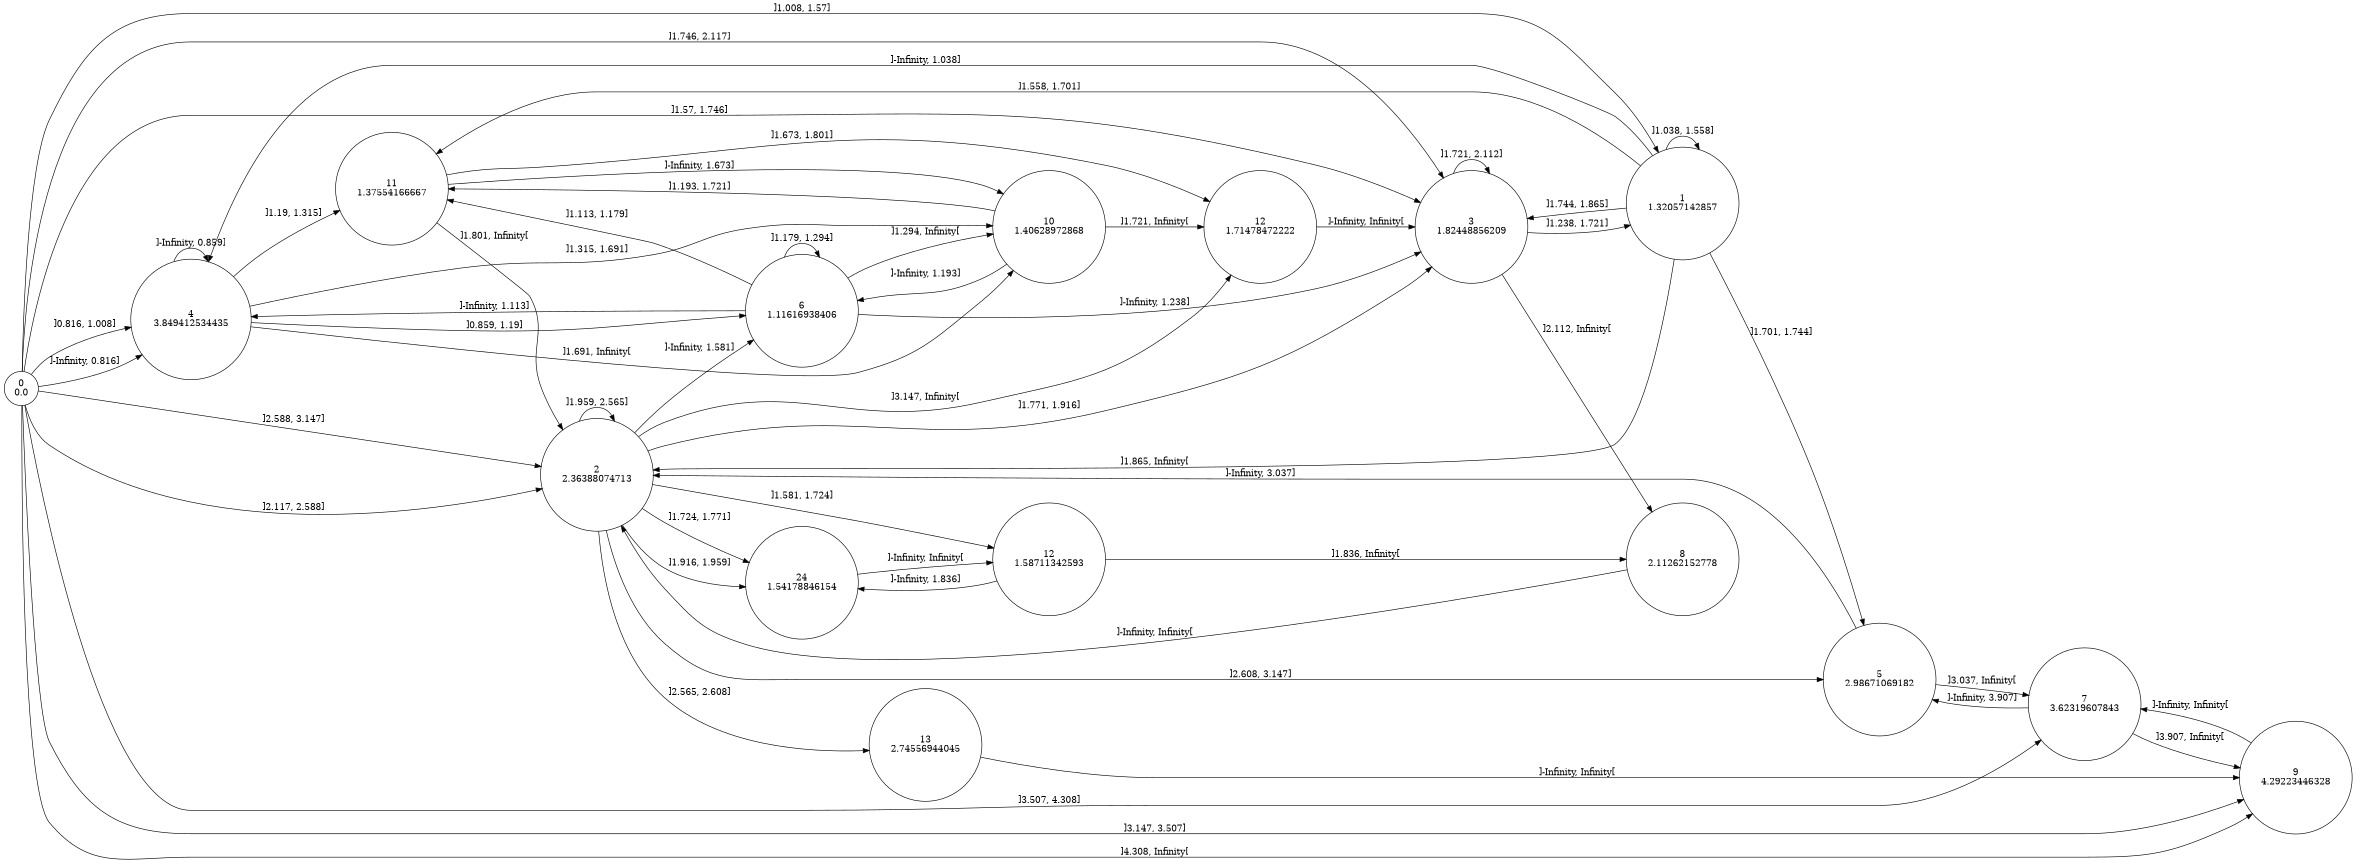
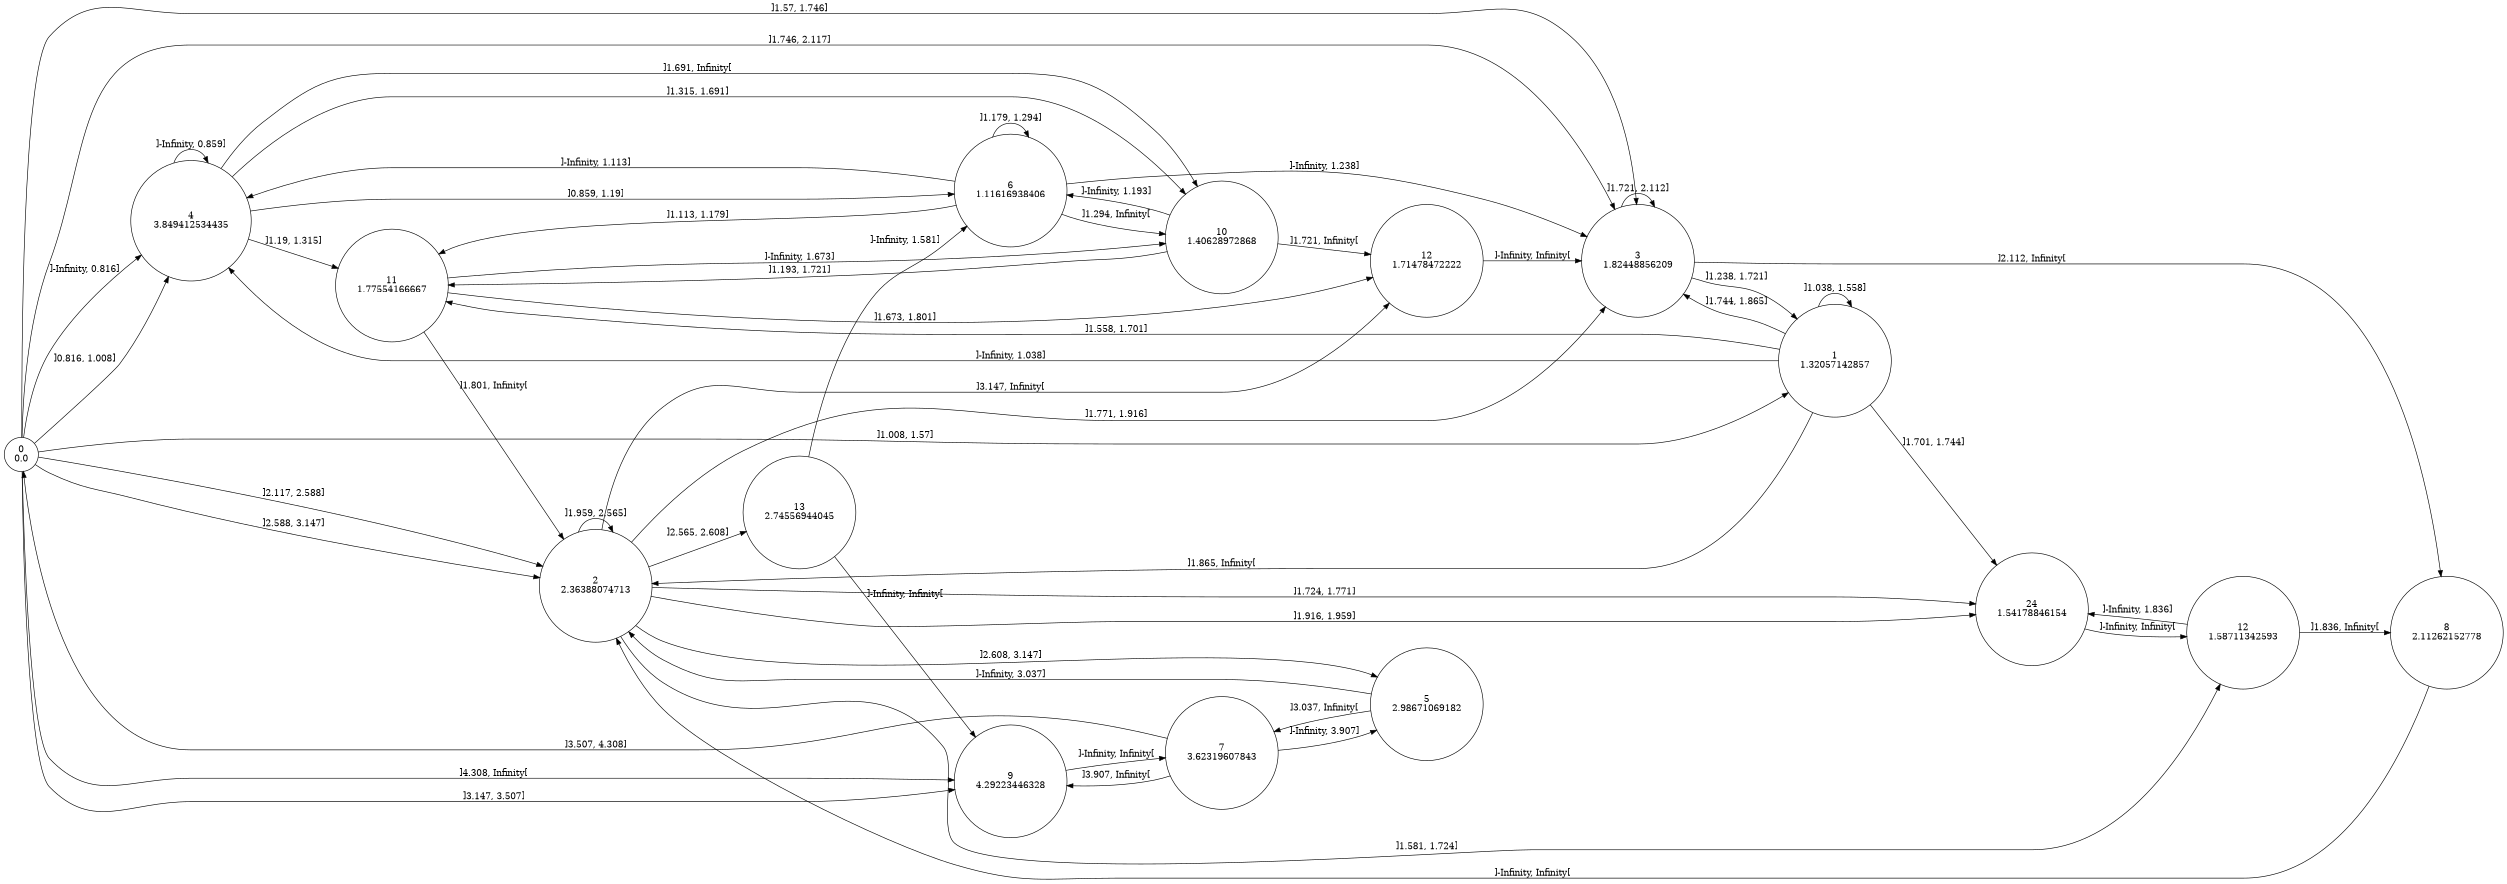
  digraph {
    rankdir=LR
    node [shape=circle]
    n1 [label="0\n0.0"]
    n2 [label="4\n3.849412534435"]
    n3 [label="1\n1.32057142857"]
    n4 [label="3\n1.82448856209"]
    n5 [label="2\n2.36388074713"]
    n6 [label="9\n4.29223446328"]
    n7 [label="7\n3.62319607843"]
-   n8 [label="11\n1.37554166667"]
+   n8 [label="11\n1.77554166667"]
    n9 [label="6\n1.11616938406"]
    n10 [label="10\n1.40628972868"]
    n11 [label="24\n1.54178846154"]
    n12 [label="8\n2.11262152778"]
    n13 [label="12\n1.58711342593"]
    n14 [label="13\n2.74556944045"]
    n15 [label="5\n2.98671069182"]
    n16 [label="12\n1.71478472222"]
    n1 -> n2 [label="]-Infinity, 0.816]"]
    n1 -> n2 [label="]0.816, 1.008]"]
    n1 -> n3 [label="]1.008, 1.57]"]
    n1 -> n4 [label="]1.57, 1.746]"]
    n1 -> n4 [label="]1.746, 2.117]"]
    n1 -> n5 [label="]2.117, 2.588]"]
    n1 -> n5 [label="]2.588, 3.147]"]
    n1 -> n6 [label="]3.147, 3.507]"]
    n1 -> n6 [label="]4.308, Infinity["]
-   n1 -> n7 [label="]3.507, 4.308]"]
+   n7 -> n1 [label="]3.507, 4.308]"]
    n2 -> n2 [label="]-Infinity, 0.859]"]
    n2 -> n8 [label="]1.19, 1.315]"]
    n2 -> n9 [label="]0.859, 1.19]"]
    n2 -> n10 [label="]1.315, 1.691]"]
    n2 -> n10 [label="]1.691, Infinity["]
    n3 -> n2 [label="]-Infinity, 1.038]"]
    n3 -> n3 [label="]1.038, 1.558]"]
    n3 -> n4 [label="]1.744, 1.865]"]
    n3 -> n5 [label="]1.865, Infinity["]
    n3 -> n8 [label="]1.558, 1.701]"]
-   n3 -> n15 [label="]1.701, 1.744]"]
+   n3 -> n11 [label="]1.701, 1.744]"]
    n4 -> n3 [label="]1.238, 1.721]"]
    n4 -> n4 [label="]1.721, 2.112]"]
    n4 -> n12 [label="]2.112, Infinity["]
    n5 -> n4 [label="]1.771, 1.916]"]
    n5 -> n5 [label="]1.959, 2.565]"]
-   n5 -> n9 [label="]-Infinity, 1.581]"]
+   n14 -> n9 [label="]-Infinity, 1.581]"]
    n5 -> n11 [label="]1.724, 1.771]"]
    n5 -> n11 [label="]1.916, 1.959]"]
    n5 -> n13 [label="]1.581, 1.724]"]
    n5 -> n14 [label="]2.565, 2.608]"]
    n5 -> n15 [label="]2.608, 3.147]"]
    n5 -> n16 [label="]3.147, Infinity["]
    n6 -> n7 [label="]-Infinity, Infinity["]
    n7 -> n6 [label="]3.907, Infinity["]
    n7 -> n15 [label="]-Infinity, 3.907]"]
    n8 -> n5 [label="]1.801, Infinity["]
    n8 -> n10 [label="]-Infinity, 1.673]"]
    n8 -> n16 [label="]1.673, 1.801]"]
    n9 -> n2 [label="]-Infinity, 1.113]"]
    n9 -> n4 [label="]-Infinity, 1.238]"]
    n9 -> n8 [label="]1.113, 1.179]"]
    n9 -> n9 [label="]1.179, 1.294]"]
    n9 -> n10 [label="]1.294, Infinity["]
    n10 -> n8 [label="]1.193, 1.721]"]
    n10 -> n9 [label="]-Infinity, 1.193]"]
    n10 -> n16 [label="]1.721, Infinity["]
    n11 -> n13 [label="]-Infinity, Infinity["]
    n12 -> n5 [label="]-Infinity, Infinity["]
    n13 -> n11 [label="]-Infinity, 1.836]"]
    n13 -> n12 [label="]1.836, Infinity["]
    n14 -> n6 [label="]-Infinity, Infinity["]
    n15 -> n5 [label="]-Infinity, 3.037]"]
    n15 -> n7 [label="]3.037, Infinity["]
    n16 -> n4 [label="]-Infinity, Infinity["]
  }
